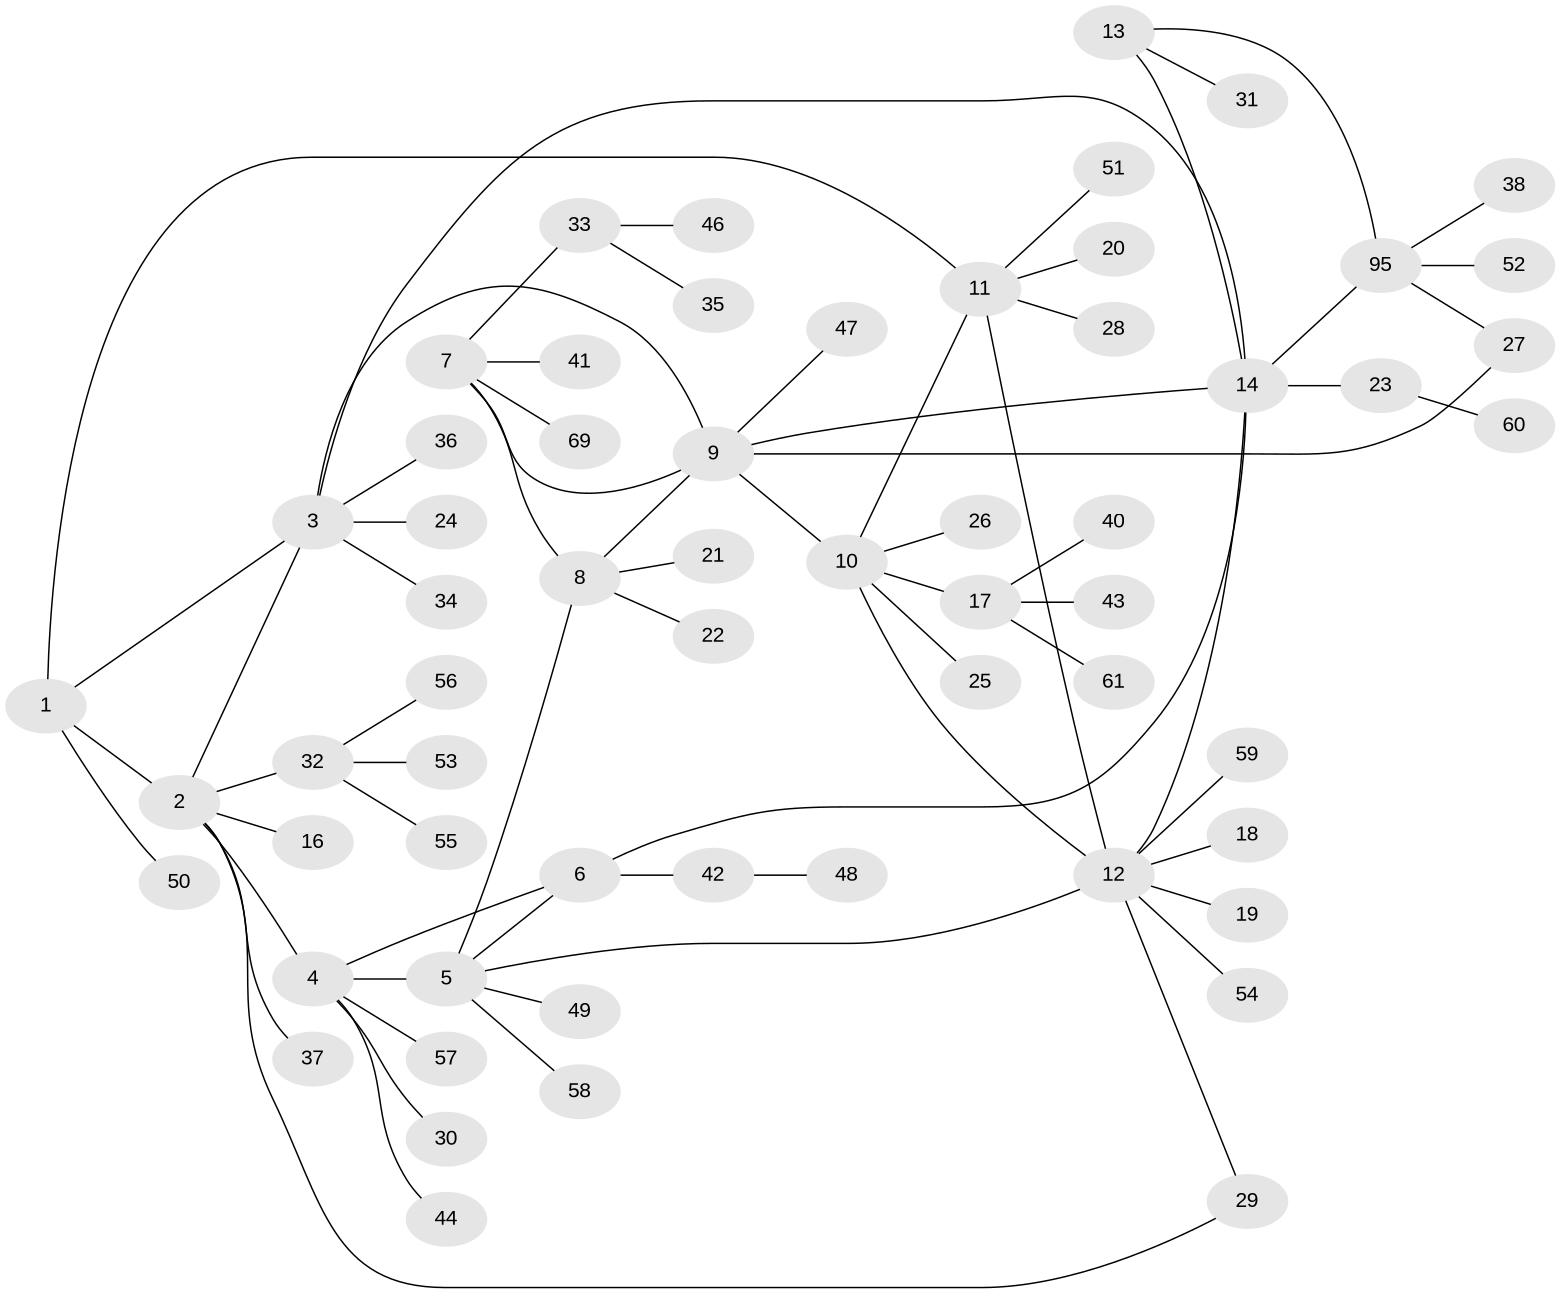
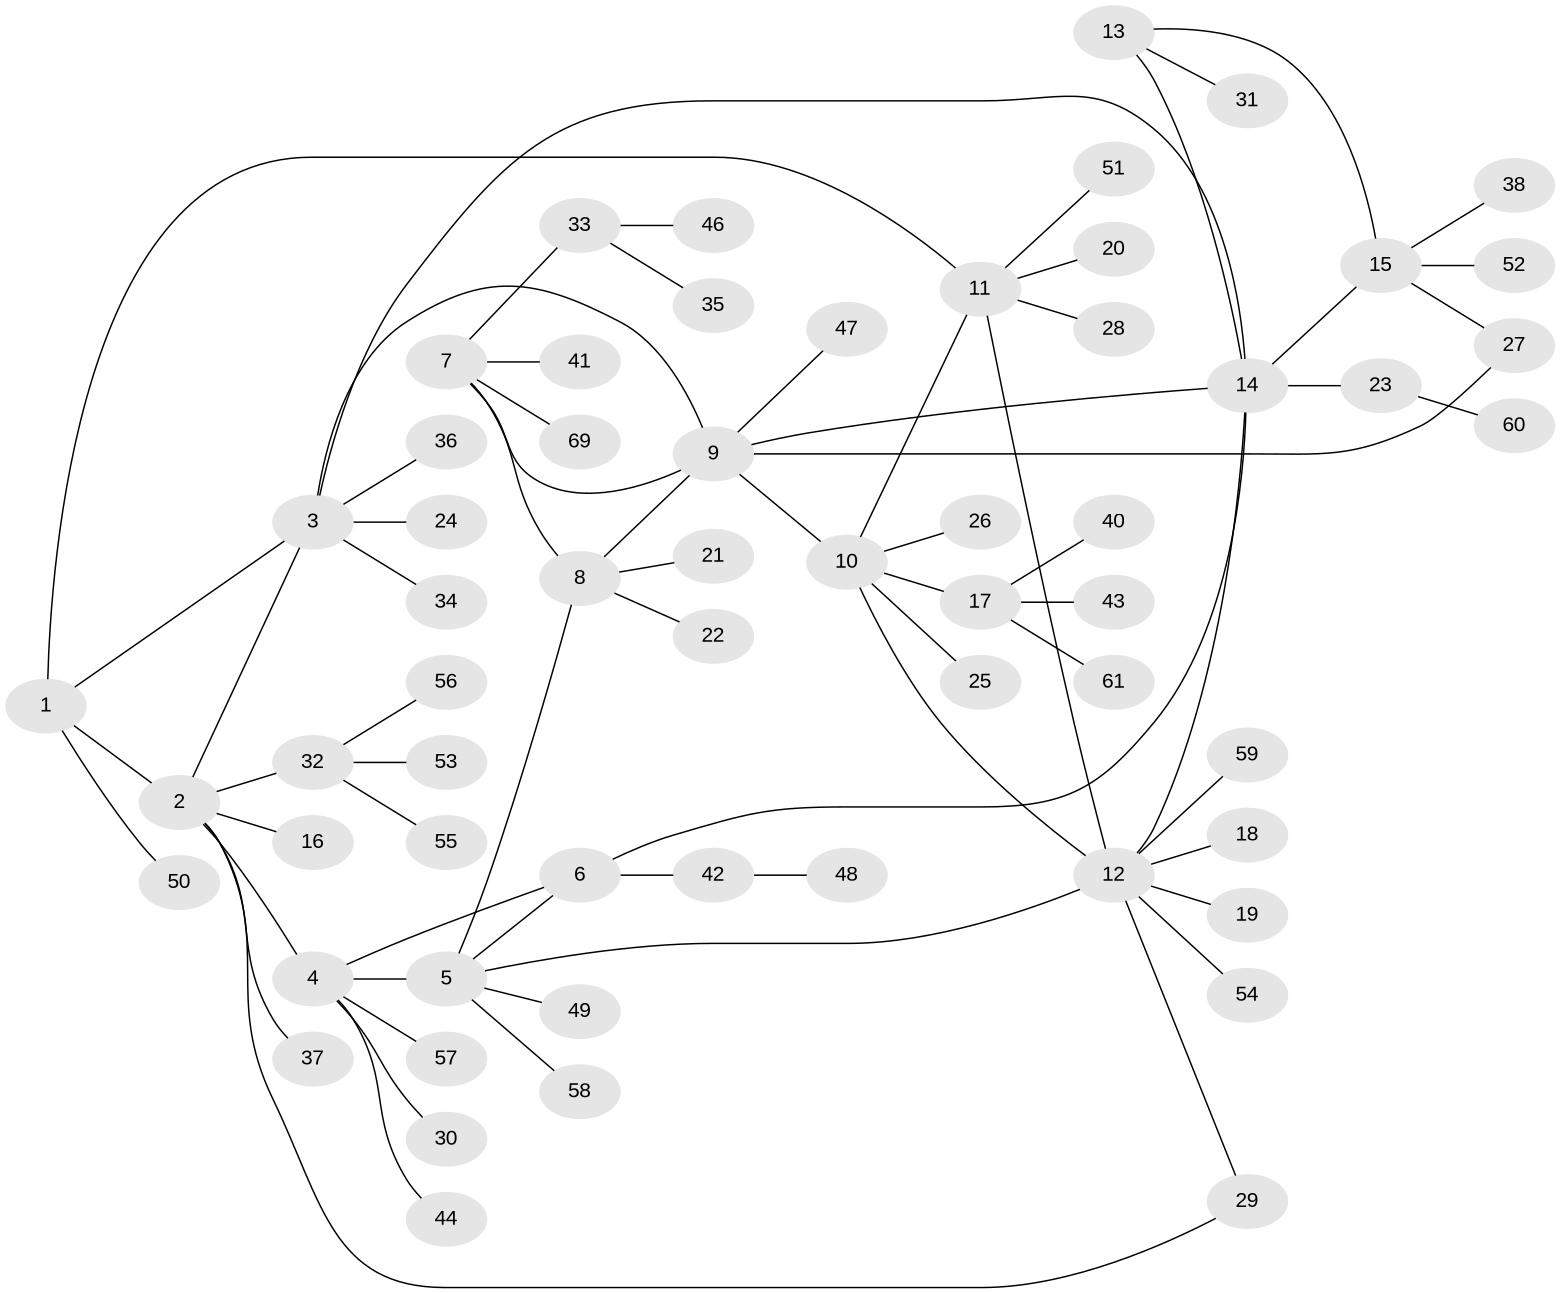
  graph {
    fontname="Liberation Sans"
    rankdir=LR
    node [color=gray90 fontname="Liberation Sans" style=filled]
    edge [fontname="Liberation Sans"]
    1
    2
    3
    11
    50
    4
    16
    29
    32
    37
    9
    14
    24
    34
    36
    12
    20
    28
    51
    5
    6
    30
    44
    57
    53
    55
    56
    10
    27
    47
-   15 [label=95]
+   15
    23
    8
    49
    58
    42
    21
    22
    18
    19
    54
    59
    48
    7
    33
    n46 [label=69]
    41
    35
    46
    17
    25
    26
    40
    43
    61
    13
    31
    38
    52
    60
    1 -- 2
    1 -- 3
    1 -- 11
    1 -- 50
    2 -- 3
    2 -- 4
    2 -- 16
    2 -- 29
    2 -- 32
    2 -- 37
    3 -- 9
    3 -- 14
    3 -- 24
    3 -- 34
    3 -- 36
    11 -- 12
    11 -- 20
    11 -- 28
    11 -- 51
    4 -- 5
    4 -- 6
    4 -- 30
    4 -- 44
    4 -- 57
    32 -- 53
    32 -- 55
    32 -- 56
    9 -- 14
    9 -- 10
    9 -- 27
    9 -- 47
    14 -- 15
    14 -- 23
    12 -- 29
    12 -- 14
    12 -- 18
    12 -- 19
    12 -- 54
    12 -- 59
    5 -- 12
    5 -- 6
    5 -- 8
    5 -- 49
    5 -- 58
    6 -- 14
    6 -- 42
    10 -- 11
    10 -- 12
    10 -- 17
    10 -- 25
    10 -- 26
    15 -- 27
    15 -- 38
    15 -- 52
    23 -- 60
    8 -- 9
    8 -- 21
    8 -- 22
    42 -- 48
    7 -- 9
    7 -- 8
    7 -- 33
    7 -- n46
    7 -- 41
    33 -- 35
    33 -- 46
    17 -- 40
    17 -- 43
    17 -- 61
    13 -- 14
    13 -- 15
    13 -- 31
  }
